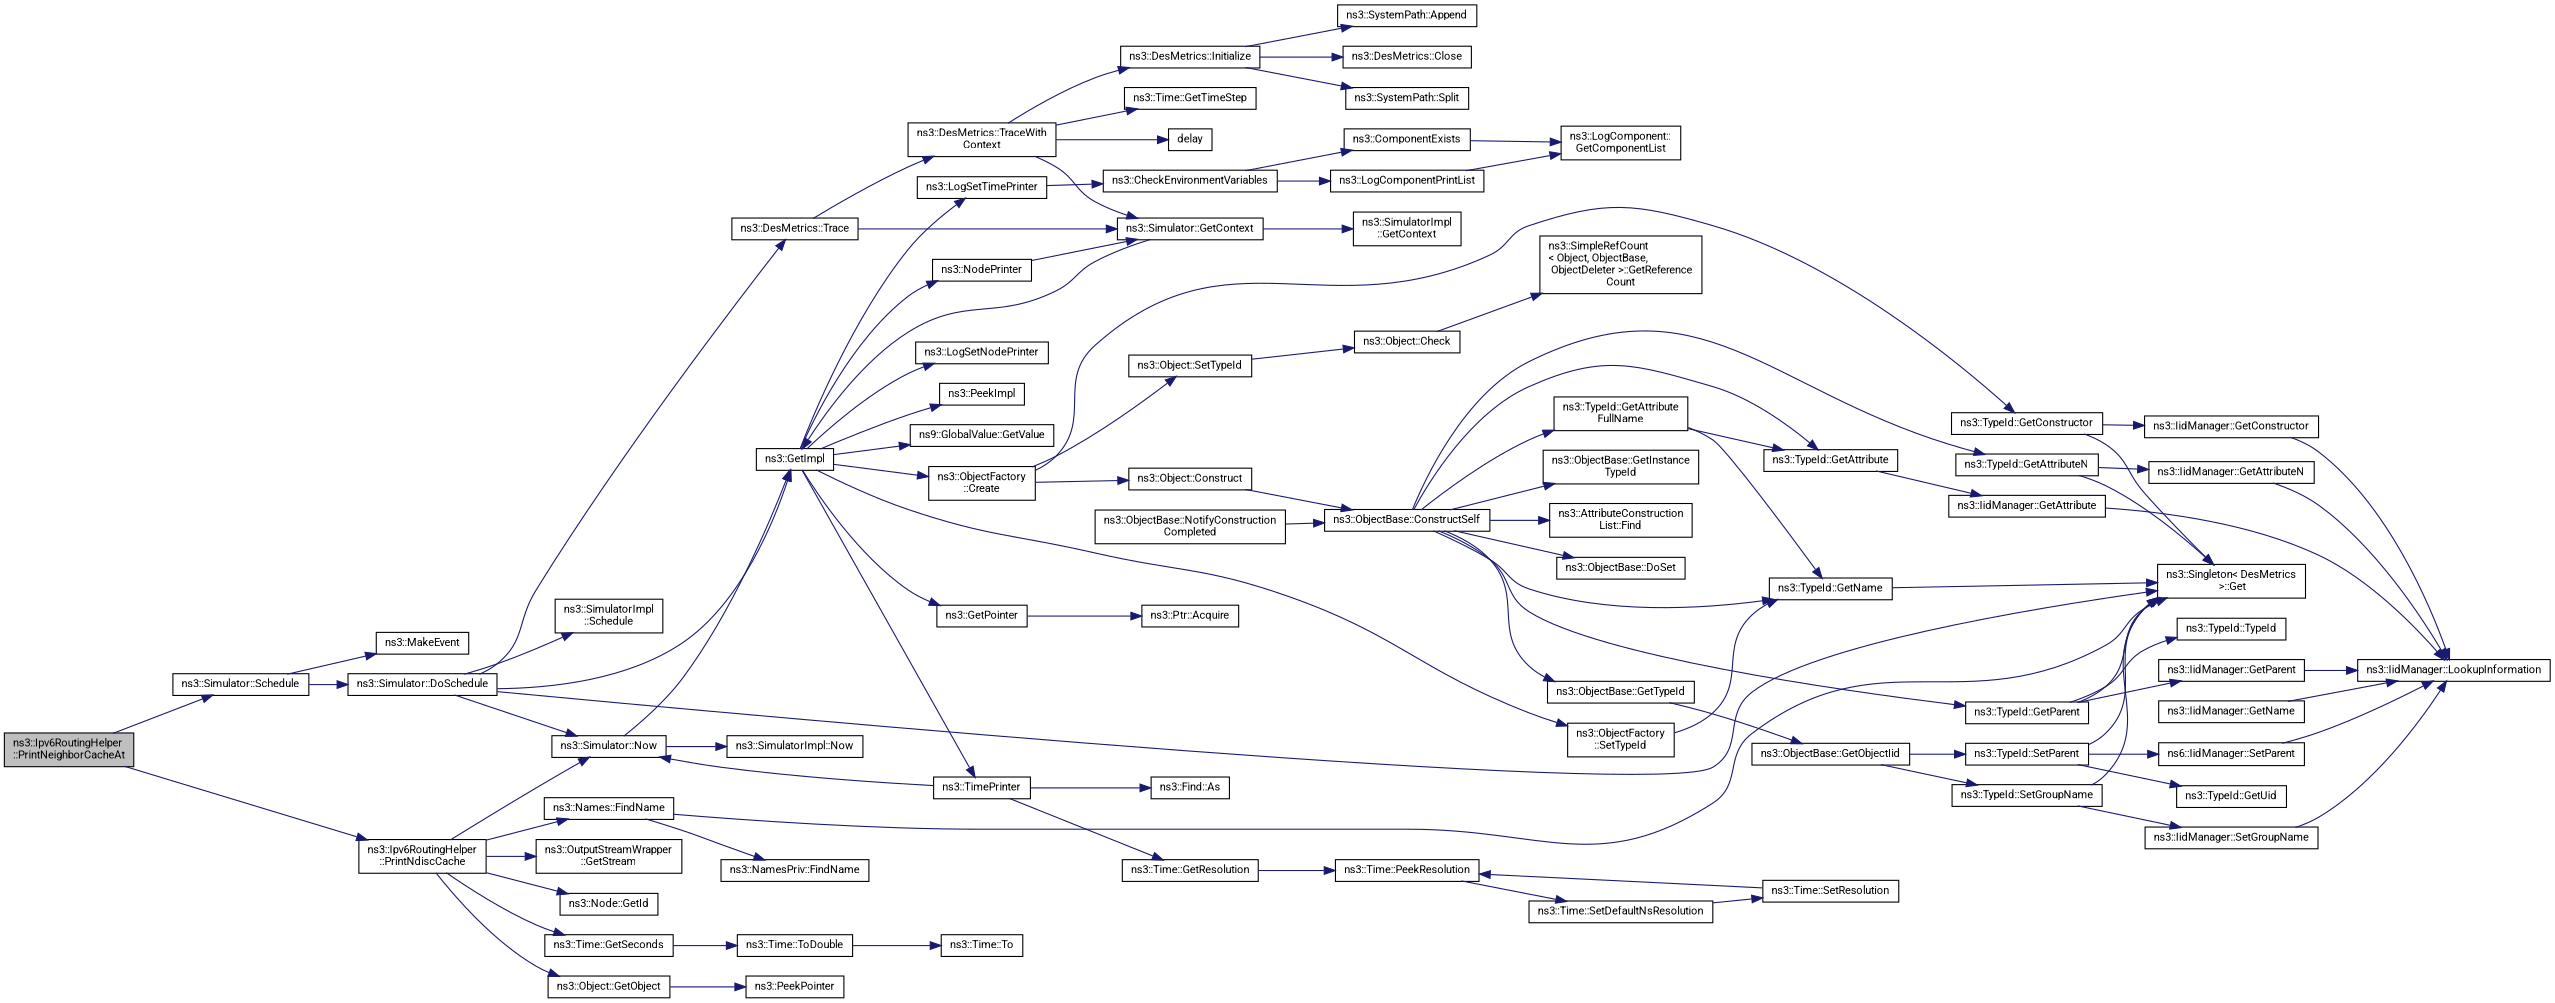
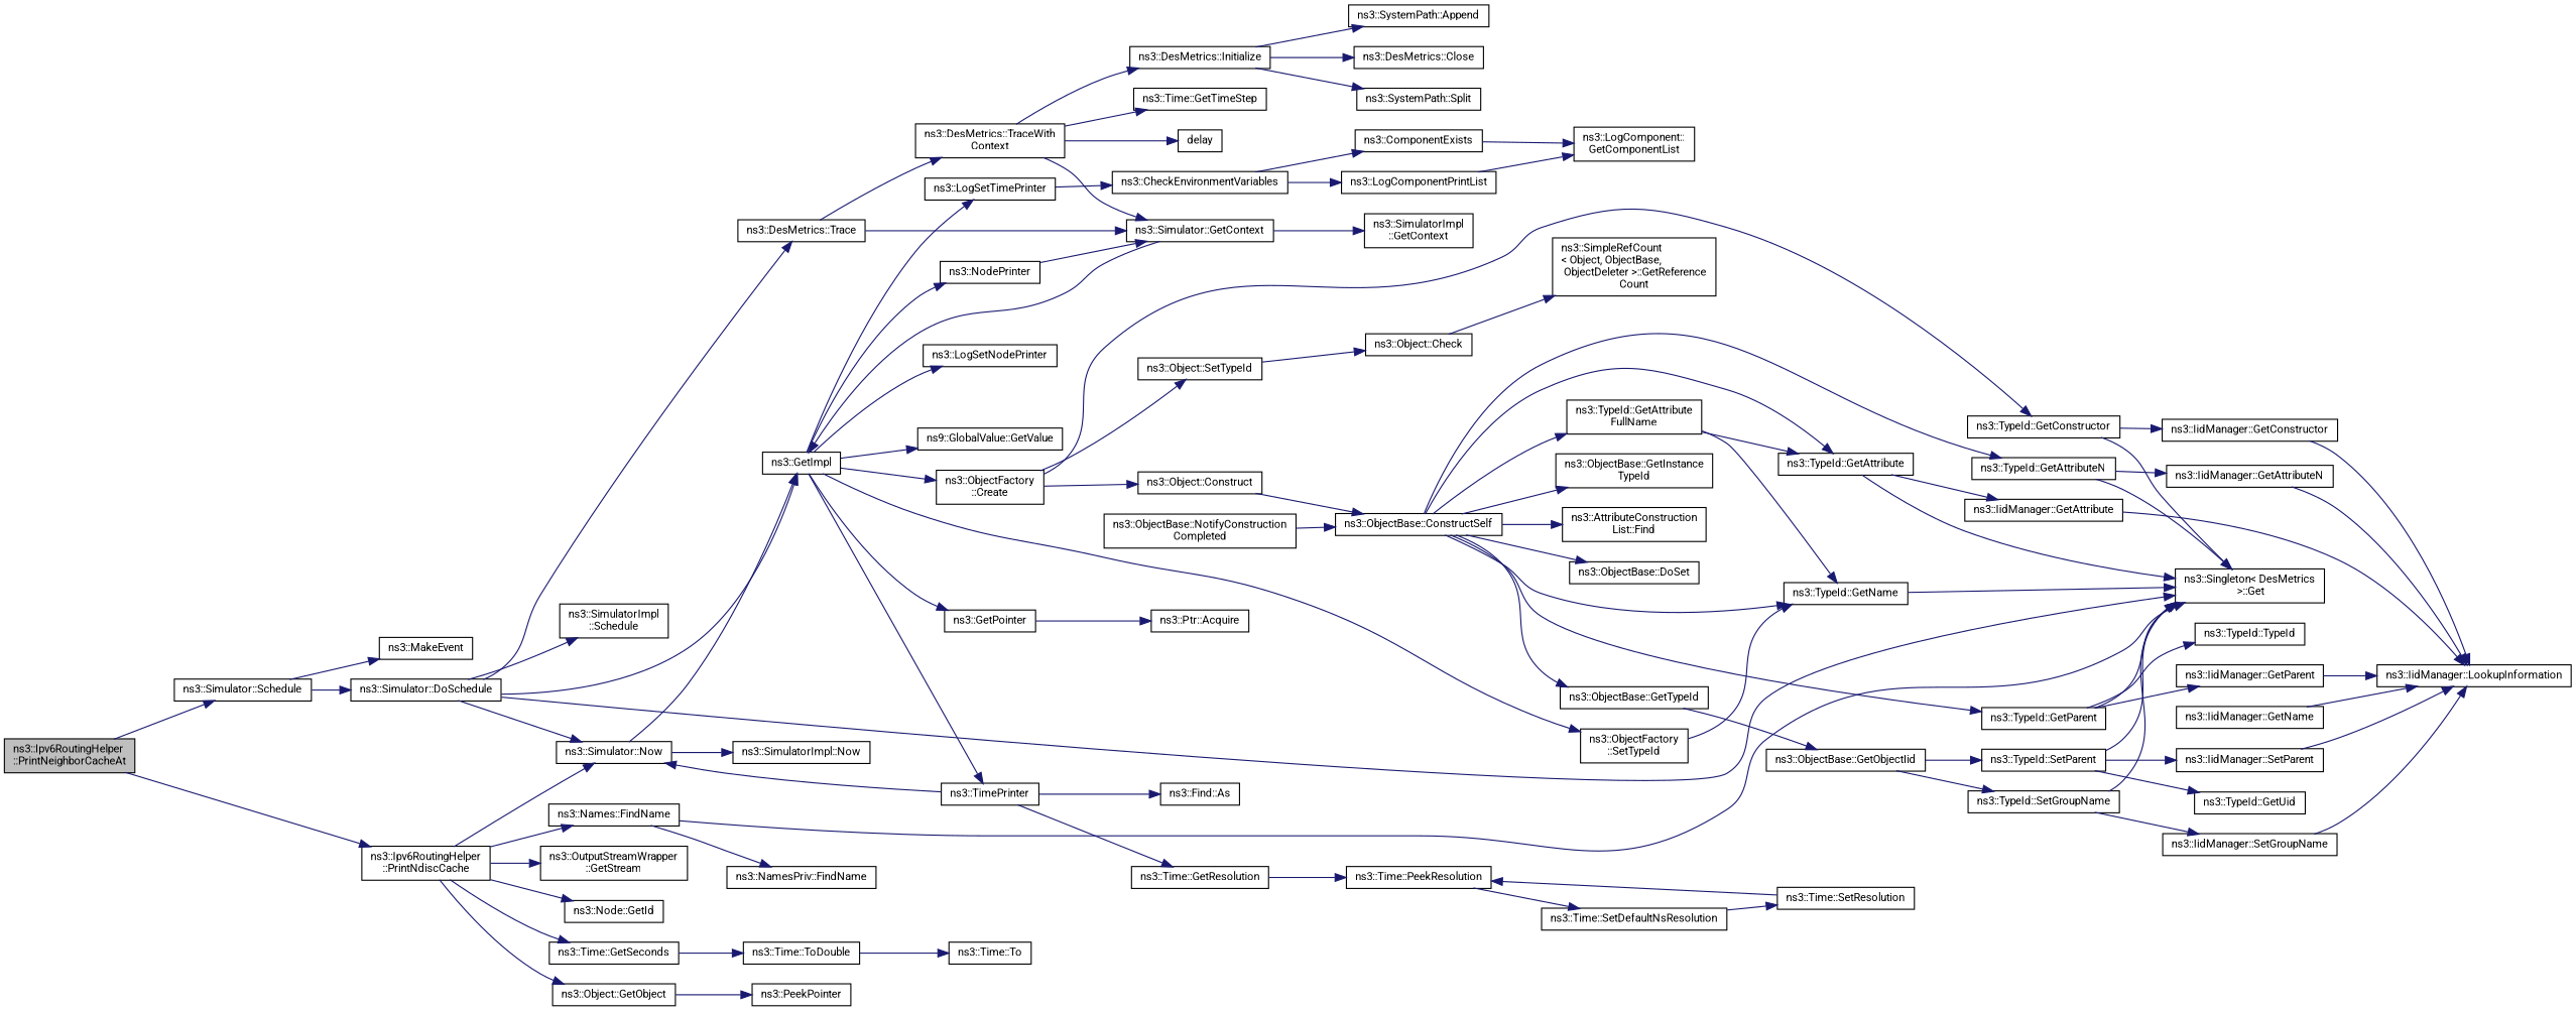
  digraph {
    fontname=Roboto
    rankdir=LR
    node [color=black fillcolor=white fontname=Roboto fontsize=10 shape=record style=filled]
    edge [color=midnightblue fontname=Roboto fontsize=10 labelfontname=Helvetica labelfontsize=10 style=solid]
    n1 [fillcolor=grey75 fontcolor=black height=0.2 label="ns3::Ipv6RoutingHelper\l::PrintNeighborCacheAt" width=0.4]
    n2 [height=0.2 label="ns3::Simulator::Schedule" width=0.4]
    n3 [height=0.2 label="ns3::Ipv6RoutingHelper\l::PrintNdiscCache" width=0.4]
    n4 [height=0.2 label="ns3::Simulator::DoSchedule" width=0.4]
    n5 [height=0.2 label="ns3::MakeEvent" width=0.4]
    n6 [height=0.2 label="ns3::Simulator::Now" width=0.4]
    n7 [height=0.2 label="ns3::Object::GetObject" width=0.4]
    n8 [height=0.2 label="ns3::OutputStreamWrapper\l::GetStream" width=0.4]
    n9 [height=0.2 label="ns3::Names::FindName" width=0.4]
    n10 [height=0.2 label="ns3::Node::GetId" width=0.4]
    n11 [height=0.2 label="ns3::Time::GetSeconds" width=0.4]
    n12 [height=0.2 label="ns3::Singleton\< DesMetrics\l \>::Get" width=0.4]
    n13 [height=0.2 label="ns3::DesMetrics::Trace" width=0.4]
    n14 [height=0.2 label="ns3::GetImpl" width=0.4]
    n15 [height=0.2 label="ns3::SimulatorImpl\l::Schedule" width=0.4]
    n16 [height=0.2 label="ns3::DesMetrics::TraceWith\lContext" width=0.4]
    n17 [height=0.2 label="ns3::Simulator::GetContext" width=0.4]
-   n18 [height=0.2 label="ns3::PeekImpl" width=0.4]
    n19 [height=0.2 label="ns9::GlobalValue::GetValue" width=0.4]
    n20 [height=0.2 label="ns3::ObjectFactory\l::SetTypeId" width=0.4]
    n21 [height=0.2 label="ns3::GetPointer" width=0.4]
    n22 [height=0.2 label="ns3::ObjectFactory\l::Create" width=0.4]
    n23 [height=0.2 label="ns3::LogSetTimePrinter" width=0.4]
    n24 [height=0.2 label="ns3::TimePrinter" width=0.4]
    n25 [height=0.2 label="ns3::LogSetNodePrinter" width=0.4]
    n26 [height=0.2 label="ns3::NodePrinter" width=0.4]
    n27 [height=0.2 label="ns3::SimulatorImpl::Now" width=0.4]
    n28 [height=0.2 label="ns3::DesMetrics::Initialize" width=0.4]
    n29 [height=0.2 label="ns3::Time::GetTimeStep" width=0.4]
    n30 [height=0.2 label=delay width=0.4]
    n31 [height=0.2 label="ns3::SimulatorImpl\l::GetContext" width=0.4]
    n32 [height=0.2 label="ns3::DesMetrics::Close" width=0.4]
    n33 [height=0.2 label="ns3::SystemPath::Split" width=0.4]
    n34 [height=0.2 label="ns3::SystemPath::Append" width=0.4]
    n35 [height=0.2 label="ns3::TypeId::GetName" width=0.4]
    n36 [height=0.2 label="ns3::Ptr::Acquire" width=0.4]
    n37 [height=0.2 label="ns3::TypeId::GetConstructor" width=0.4]
    n38 [height=0.2 label="ns3::Object::SetTypeId" width=0.4]
    n39 [height=0.2 label="ns3::Object::Construct" width=0.4]
    n40 [height=0.2 label="ns3::CheckEnvironmentVariables" width=0.4]
    n41 [height=0.2 label="ns3::Time::GetResolution" width=0.4]
    n42 [height=0.2 label="ns3::Find::As" width=0.4]
    n43 [height=0.2 label="ns3::IidManager::GetName" width=0.4]
    n44 [height=0.2 label="ns3::IidManager::LookupInformation" width=0.4]
    n45 [height=0.2 label="ns3::IidManager::GetConstructor" width=0.4]
    n46 [height=0.2 label="ns3::Object::Check" width=0.4]
    n47 [height=0.2 label="ns3::ObjectBase::ConstructSelf" width=0.4]
    n48 [height=0.2 label="ns3::SimpleRefCount\l\< Object, ObjectBase,\l ObjectDeleter \>::GetReference\lCount" width=0.4]
    n49 [height=0.2 label="ns3::ObjectBase::GetInstance\lTypeId" width=0.4]
    n50 [height=0.2 label="ns3::TypeId::GetAttributeN" width=0.4]
    n51 [height=0.2 label="ns3::TypeId::GetAttribute" width=0.4]
    n52 [height=0.2 label="ns3::AttributeConstruction\lList::Find" width=0.4]
    n53 [height=0.2 label="ns3::ObjectBase::DoSet" width=0.4]
    n54 [height=0.2 label="ns3::TypeId::GetAttribute\lFullName" width=0.4]
    n55 [height=0.2 label="ns3::TypeId::GetParent" width=0.4]
    n56 [height=0.2 label="ns3::ObjectBase::GetTypeId" width=0.4]
    n57 [height=0.2 label="ns3::IidManager::GetAttributeN" width=0.4]
    n58 [height=0.2 label="ns3::IidManager::GetAttribute" width=0.4]
    n59 [height=0.2 label="ns3::IidManager::GetParent" width=0.4]
    n60 [height=0.2 label="ns3::TypeId::TypeId" width=0.4]
    n61 [height=0.2 label="ns3::ObjectBase::GetObjectIid" width=0.4]
    n62 [height=0.2 label="ns3::ObjectBase::NotifyConstruction\lCompleted" width=0.4]
    n63 [height=0.2 label="ns3::TypeId::SetParent" width=0.4]
    n64 [height=0.2 label="ns3::TypeId::SetGroupName" width=0.4]
    n65 [height=0.2 label="ns3::TypeId::GetUid" width=0.4]
-   n66 [height=0.2 label="ns6::IidManager::SetParent" width=0.4]
+   n66 [height=0.2 label="ns3::IidManager::SetParent" width=0.4]
    n67 [height=0.2 label="ns3::IidManager::SetGroupName" width=0.4]
    n68 [height=0.2 label="ns3::ComponentExists" width=0.4]
    n69 [height=0.2 label="ns3::LogComponentPrintList" width=0.4]
    n70 [height=0.2 label="ns3::LogComponent::\lGetComponentList" width=0.4]
    n71 [height=0.2 label="ns3::Time::PeekResolution" width=0.4]
    n72 [height=0.2 label="ns3::Time::SetDefaultNsResolution" width=0.4]
    n73 [height=0.2 label="ns3::Time::SetResolution" width=0.4]
    n74 [height=0.2 label="ns3::PeekPointer" width=0.4]
    n75 [height=0.2 label="ns3::NamesPriv::FindName" width=0.4]
    n76 [height=0.2 label="ns3::Time::ToDouble" width=0.4]
    n77 [height=0.2 label="ns3::Time::To" width=0.4]
    n1 -> n2
    n1 -> n3
    n2 -> n4
    n2 -> n5
    n3 -> n6
    n3 -> n7
    n3 -> n8
    n3 -> n9
    n3 -> n10
    n3 -> n11
    n4 -> n6
    n4 -> n12
    n4 -> n13
    n4 -> n14
    n4 -> n15
    n6 -> n14
    n6 -> n27
    n7 -> n74
    n9 -> n12
    n9 -> n75
    n11 -> n76
    n13 -> n16
    n13 -> n17
-   n14 -> n18
    n14 -> n19
    n14 -> n20
    n14 -> n21
    n14 -> n22
    n14 -> n23
    n14 -> n24
    n14 -> n25
    n14 -> n26
    n16 -> n17
    n16 -> n28
    n16 -> n29
    n16 -> n30
    n17 -> n14
    n17 -> n31
    n20 -> n35
    n21 -> n36
    n22 -> n37
    n22 -> n38
    n22 -> n39
    n23 -> n40
    n24 -> n6
    n24 -> n41
    n24 -> n42
    n26 -> n17
    n28 -> n32
    n28 -> n33
    n28 -> n34
    n35 -> n12
    n37 -> n12
    n37 -> n45
    n38 -> n46
    n39 -> n47
    n40 -> n68
    n40 -> n69
    n41 -> n71
    n43 -> n44
    n45 -> n44
    n46 -> n48
    n47 -> n35
    n47 -> n49
    n47 -> n50
    n47 -> n51
    n47 -> n52
    n47 -> n53
    n47 -> n54
    n47 -> n55
    n47 -> n56
    n50 -> n12
    n50 -> n57
+   n51 -> n12
    n51 -> n58
    n54 -> n35
    n54 -> n51
    n55 -> n12
    n55 -> n59
    n55 -> n60
    n56 -> n61
    n57 -> n44
    n58 -> n44
    n59 -> n44
    n61 -> n63
    n61 -> n64
    n62 -> n47
    n63 -> n12
    n63 -> n65
    n63 -> n66
    n64 -> n12
    n64 -> n67
    n66 -> n44
    n67 -> n44
    n68 -> n70
    n69 -> n70
    n71 -> n72
    n72 -> n73
    n73 -> n71
    n76 -> n77
  }
